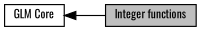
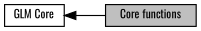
  digraph {
    rankdir=LR
    fontname=Oswald
    node [color=black fontname=Oswald fontsize=10 shape=box style=filled]
-   n1 [fillcolor=grey75 fontcolor=black height=0.2 label="Integer functions" width=0.4]
+   n1 [fillcolor=grey75 fontcolor=black height=0.2 label="Core functions" width=0.4]
    n2 [fillcolor=white height=0.2 label="GLM Core" width=0.4]
    n2 -> n1 [dir=back fontname=Oswald fontsize=10 labelfontname=Helvetica labelfontsize=10 shape=plaintext style=solid]
  }
